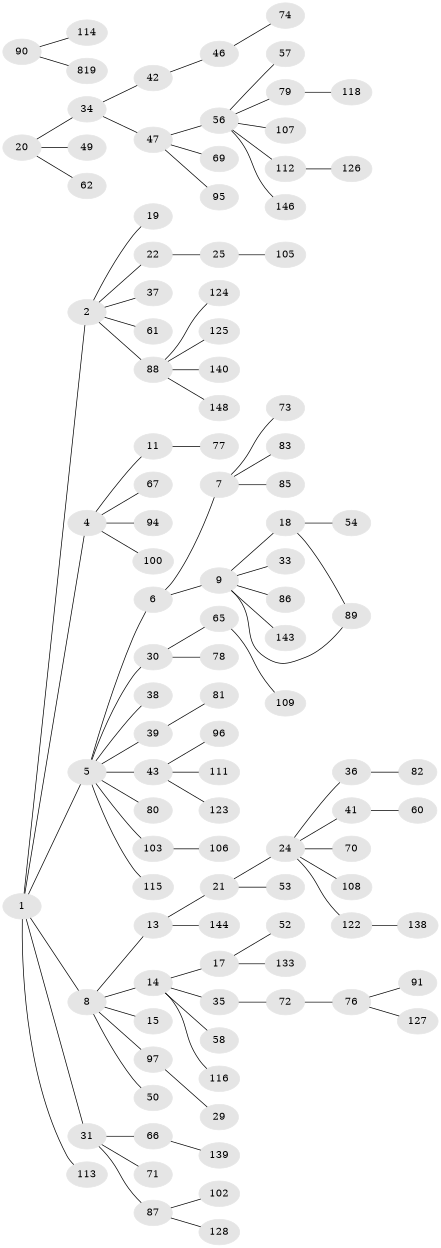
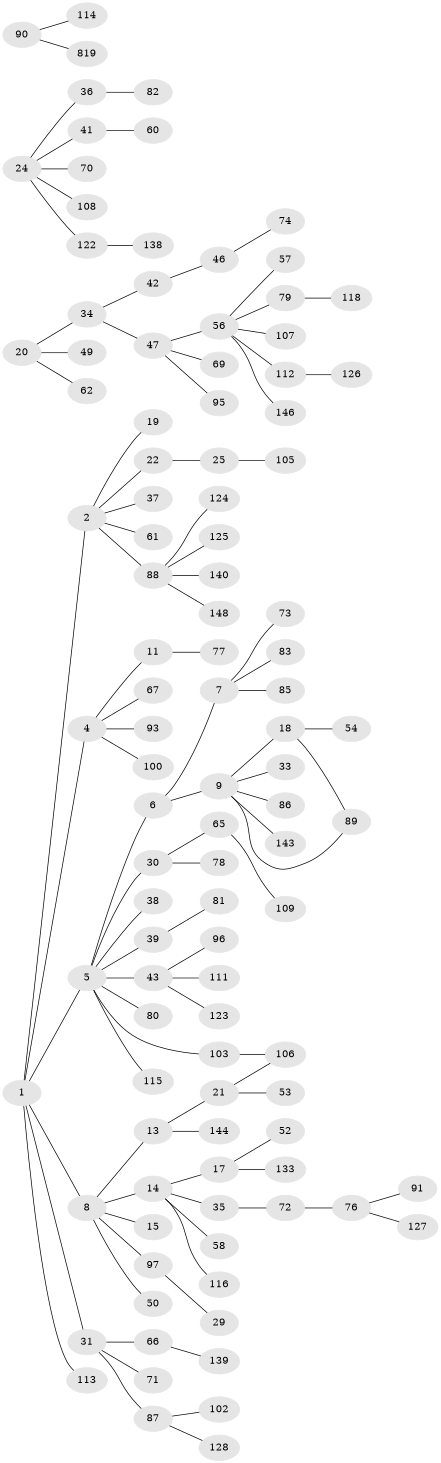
  graph {
    rankdir=LR
    node [color=gray90 style=filled]
    1 [super="+3"]
    2 [super="+26"]
    4 [super="+48"]
    5 [super="+10"]
    8 [super="+12"]
    31 [super="+64"]
    113
    19
    22
    37
    61 [super="+110"]
    88 [super="+92"]
    11 [super="+23"]
    67
-   93 [label=94]
+   93
    100
    6 [super="+51"]
    30 [super="+68"]
    38 [super="+44"]
    39 [super="+142"]
    43 [super="+98"]
    80 [super="+135"]
    103
    115
    13 [super="+134"]
    14
    15 [super="+63"]
    n28 [label=97]
    50
    66 [super="+94"]
    71
    87 [super="+121"]
    25 [super="+84"]
    124
    125 [super="+149"]
    140
    148
    77
    7 [super="+55"]
    9 [super="+16"]
    65 [super="+101"]
    78
    81 [super="+130"]
    96 [super="+120"]
    111
    123
    106
    73
    83
    85
    18 [super="+32"]
    33 [super="+141"]
    86
    143
    89
    21 [super="+136"]
    144
    17 [super="+99"]
    35 [super="+132"]
    58
    116
    29
    54 [super="+59"]
    20 [super="+40"]
    34
    49
    62
    24 [super="+28"]
    53
    52
    133
    72
    42
    47 [super="+145"]
    36 [super="+129"]
    41 [super="+45"]
    70
    108
    122
    105
    82
    60 [super="+117"]
    90 [super="+97"]
    114
    n85 [label=819]
    138
    109
    139
    102
    128
    46 [super="+104"]
    56 [super="+75"]
    69
    95
    76
    74
    57
    79
    107 [super="+147"]
    112 [super="+131"]
    146
    118
    126
    91
    127 [super="+137"]
    1 -- 2
    1 -- 4
    1 -- 5
    1 -- 8
    1 -- 31
    1 -- 113
    2 -- 19
    2 -- 22
    2 -- 37
    2 -- 61
    2 -- 88
    4 -- 11
    4 -- 67
    4 -- 93
    4 -- 100
    5 -- 6
    5 -- 30
    5 -- 38
    5 -- 39
    5 -- 43
    5 -- 80
    5 -- 103
    5 -- 115
    8 -- 13
    8 -- 14
    8 -- 15
    8 -- n28
    8 -- 50
    31 -- 66
    31 -- 71
    31 -- 87
    22 -- 25
    88 -- 124
    88 -- 125
    88 -- 140
    88 -- 148
    11 -- 77
    6 -- 7
    6 -- 9
    30 -- 65
    30 -- 78
    39 -- 81
    43 -- 96
    43 -- 111
    43 -- 123
    103 -- 106
    13 -- 21
    13 -- 144
    14 -- 17
    14 -- 35
    14 -- 58
    14 -- 116
    n28 -- 29
    66 -- 139
    87 -- 102
    87 -- 128
    25 -- 105
    7 -- 73
    7 -- 83
    7 -- 85
    9 -- 18
    9 -- 33
    9 -- 86
    9 -- 143
    9 -- 89
    65 -- 109
    18 -- 89
    18 -- 54
-   21 -- 24
+   21 -- 106
    21 -- 53
    17 -- 52
    17 -- 133
    35 -- 72
    20 -- 34
    20 -- 49
    20 -- 62
    34 -- 42
    34 -- 47
    24 -- 36
    24 -- 41
    24 -- 70
    24 -- 108
    24 -- 122
    72 -- 76
    42 -- 46
    47 -- 56
    47 -- 69
    47 -- 95
    36 -- 82
    41 -- 60
    122 -- 138
    90 -- 114
    90 -- n85
    46 -- 74
    56 -- 57
    56 -- 79
    56 -- 107
    56 -- 112
    56 -- 146
    76 -- 91
    76 -- 127
    79 -- 118
    112 -- 126
  }
